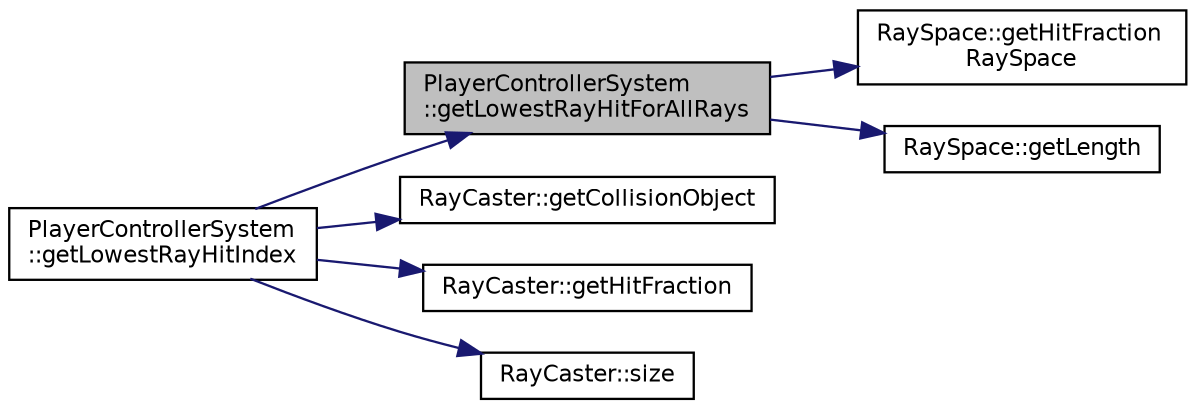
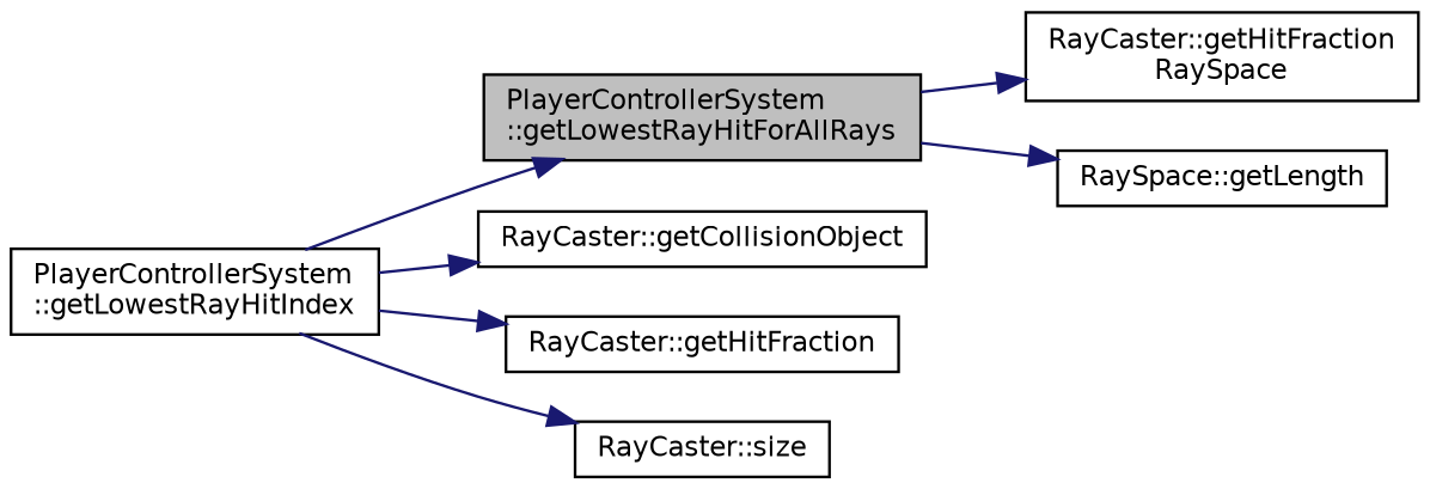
  digraph {
    rankdir=LR
    node [color=black fillcolor=white fontname=Helvetica fontsize=10 shape=record style=filled]
    edge [color=midnightblue fontname=Helvetica fontsize=10 labelfontname=Helvetica labelfontsize=10 style=solid]
    n1 [fillcolor=grey75 fontcolor=black height=0.2 label="PlayerControllerSystem\l::getLowestRayHitForAllRays" width=0.4]
-   n2 [height=0.2 label="RaySpace::getHitFraction\lRaySpace" width=0.4]
+   n2 [height=0.2 label="RayCaster::getHitFraction\lRaySpace" width=0.4]
    n3 [height=0.2 label="RaySpace::getLength" width=0.4]
    n4 [height=0.2 label="PlayerControllerSystem\l::getLowestRayHitIndex" width=0.4]
    n5 [height=0.2 label="RayCaster::getCollisionObject" width=0.4]
    n6 [height=0.2 label="RayCaster::getHitFraction" width=0.4]
    n7 [height=0.2 label="RayCaster::size" width=0.4]
    n1 -> n2
    n1 -> n3
    n4 -> n1
    n4 -> n5
    n4 -> n6
    n4 -> n7
  }
